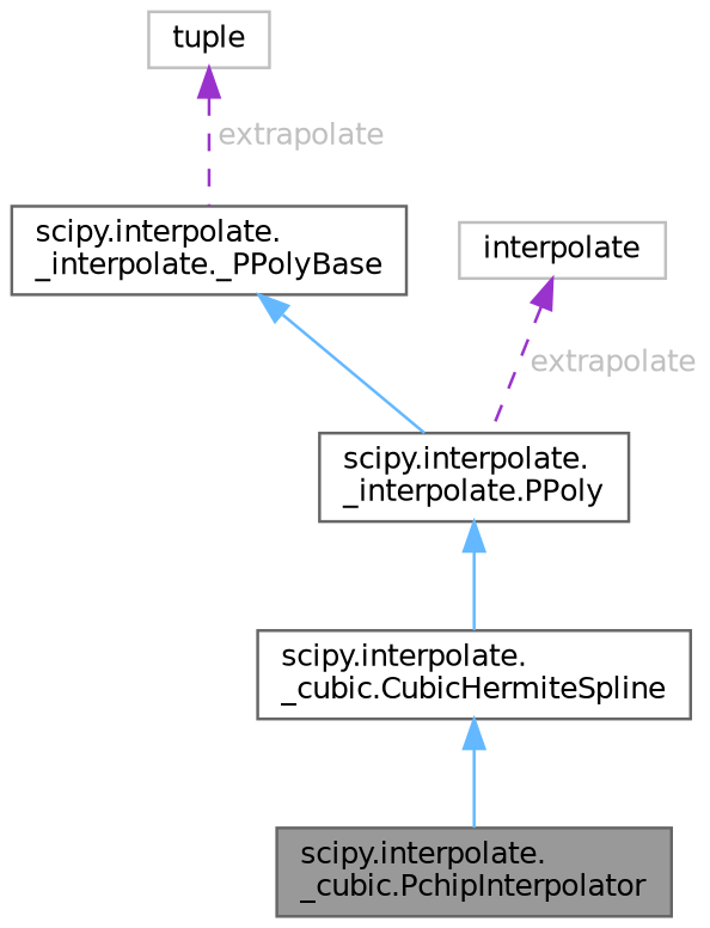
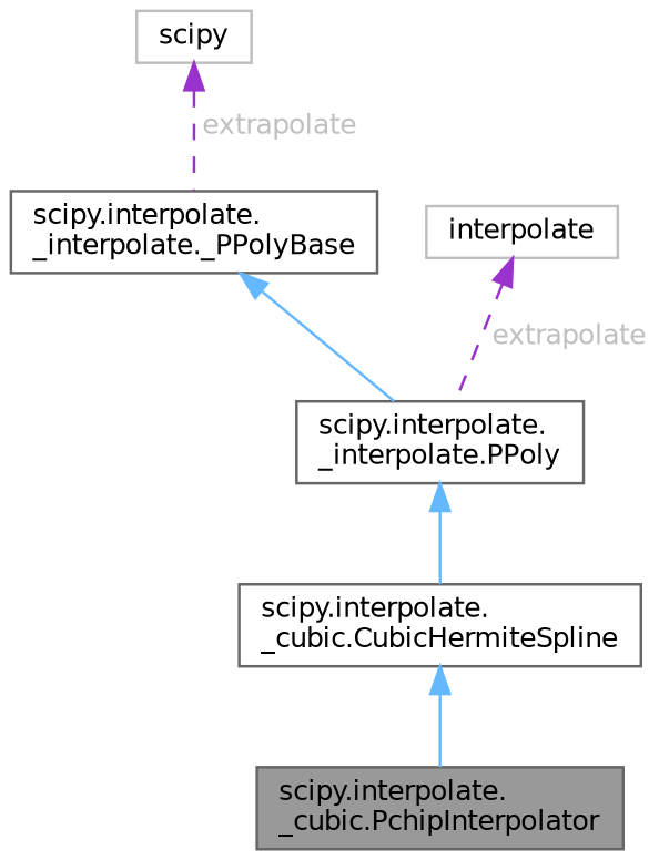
  digraph {
    node [color=gray40 fillcolor=white fontname=Helvetica fontsize=10 shape=box style=filled]
    edge [color=steelblue1 dir=back fontname=Helvetica fontsize=10 labelfontname=Helvetica labelfontsize=10 style=solid]
    n1 [fillcolor=grey60 fontcolor=black height=0.2 label="scipy.interpolate.\l_cubic.PchipInterpolator" width=0.4]
    n2 [height=0.2 label="scipy.interpolate.\l_cubic.CubicHermiteSpline" width=0.4]
    n3 [height=0.2 label="scipy.interpolate.\l_interpolate.PPoly" width=0.4]
    n4 [height=0.2 label="scipy.interpolate.\l_interpolate._PPolyBase" width=0.4]
-   n5 [color=grey75 height=0.2 label=tuple width=0.4]
+   n5 [color=grey75 height=0.2 label=scipy width=0.4]
    n6 [color=grey75 height=0.2 label=interpolate width=0.4]
    n2 -> n1
    n3 -> n2
    n4 -> n3
    n5 -> n4 [color=darkorchid3 fontcolor=grey label=" extrapolate" style=dashed]
    n6 -> n3 [color=darkorchid3 fontcolor=grey label=" extrapolate" style=dashed]
  }
